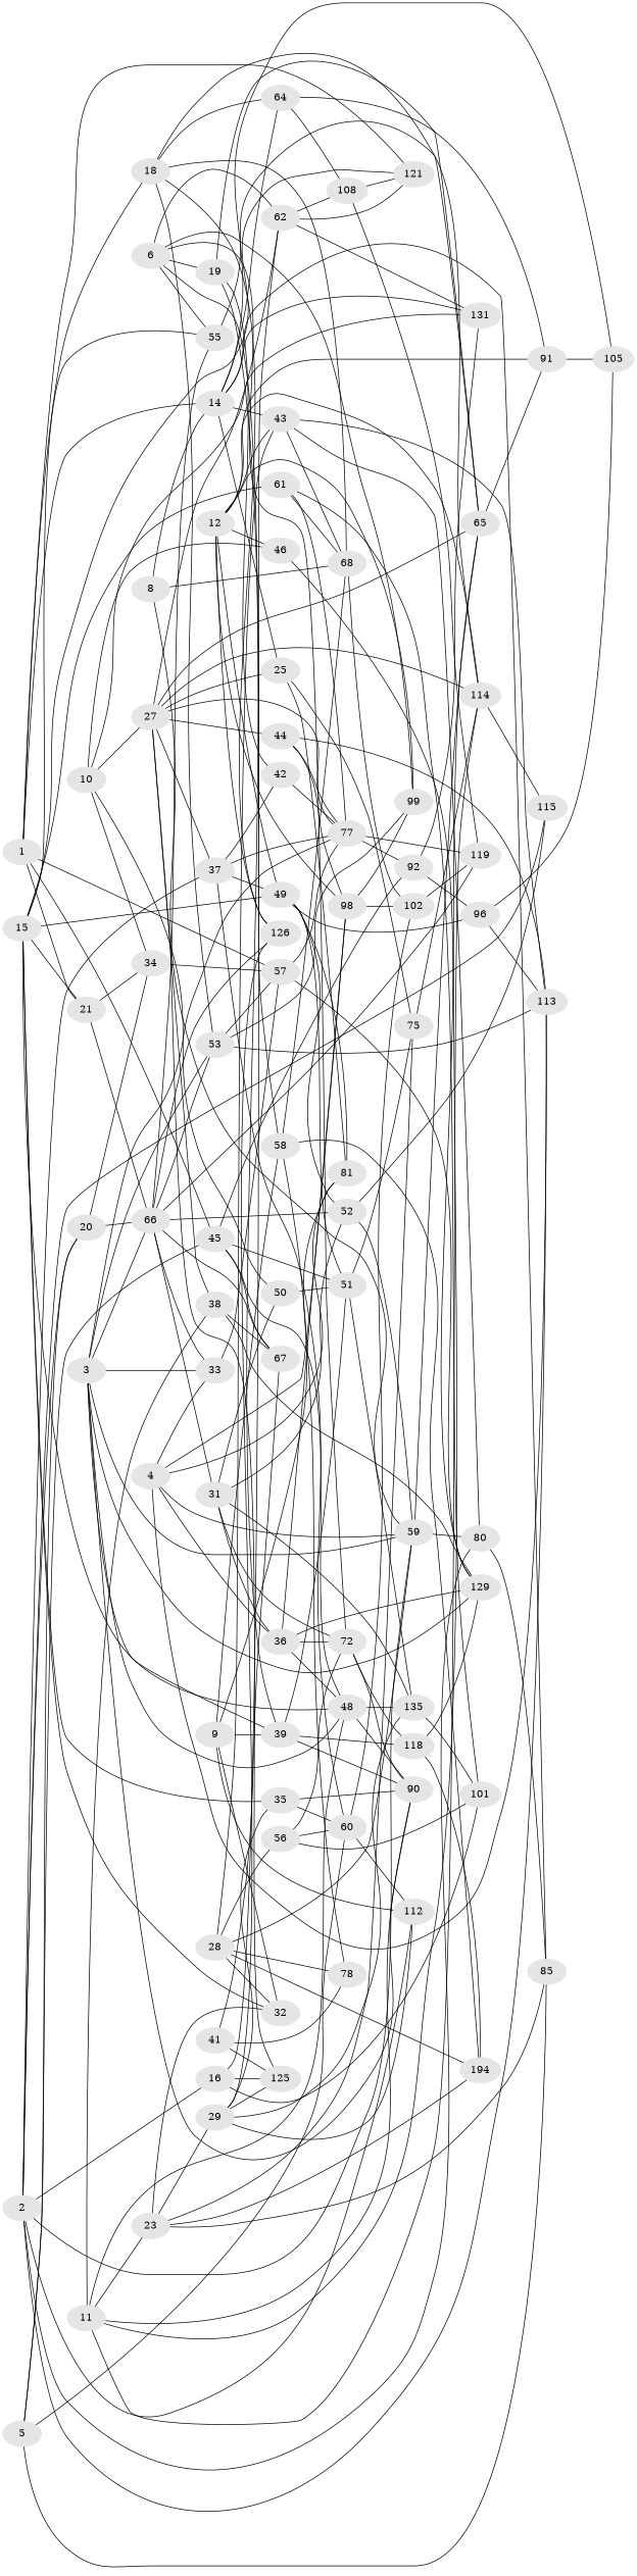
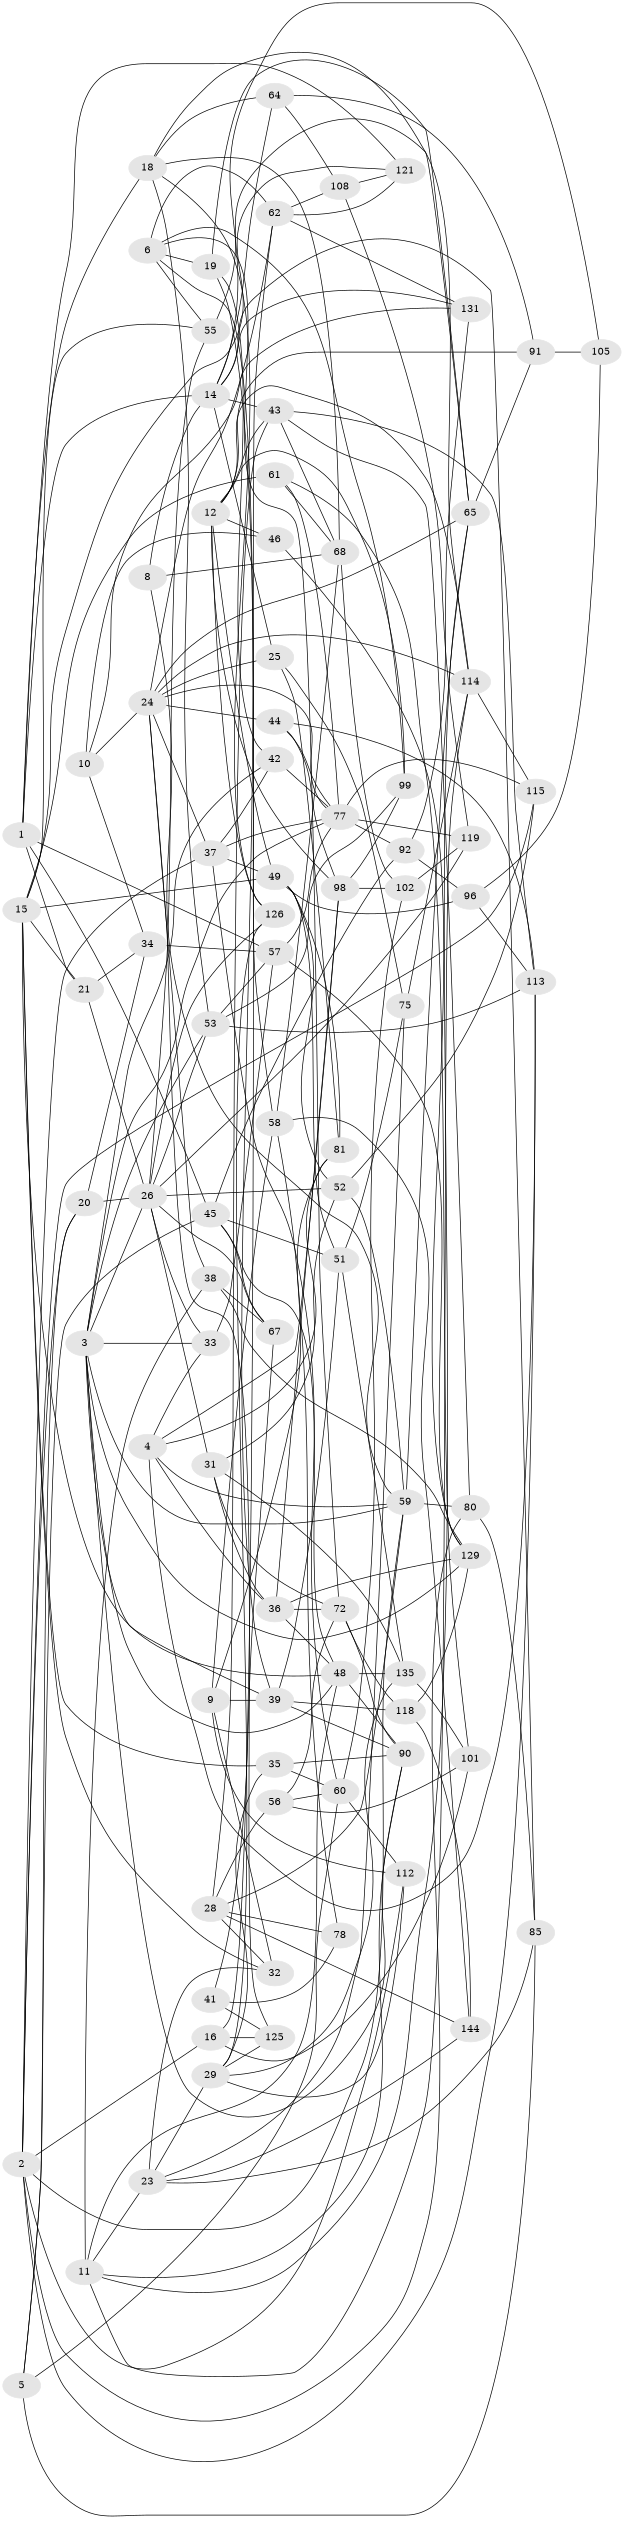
  graph {
    rankdir=LR
    node [color=gray90 style=filled]
    1 [super="+79"]
    14 [super="+40+82"]
    18 [super="+123"]
    21
    45 [super="+54"]
    57 [super="+127"]
    121
    85
    131
    43 [super="+47"]
    25
    64
    105
    53 [super="+143"]
    68 [super="+86"]
    114 [super="+116"]
    126
-   26 [super="+70+27" label=66]
+   26 [super="+70+27"]
    34
    48 [super="+104+133"]
    67
    51 [super="+109"]
    92
    77 [super="+89+111"]
    129 [super="+140"]
    2 [super="+22+7"]
    16
    20
    37 [super="+66"]
    59 [super="+130+88"]
    80
    112
    113 [super="+141"]
    115
    62 [super="+83"]
    101
    125
    42
    60 [super="+76"]
    49 [super="+136+87"]
    65 [super="+117"]
    3 [super="+97+17"]
    33
    39 [super="+93"]
    90 [super="+138"]
    55
    31 [super="+128"]
    52 [super="+73"]
    119
    118
    135
    99
    4 [super="+13"]
    36 [super="+100"]
    81
    98 [super="+106"]
    72 [super="+132"]
    102
    5
    6 [super="+122"]
    19
    58 [super="+142"]
-   144 [label=194]
+   144
    78
    108
    8
    9
    32
    10 [super="+137"]
-   24 [super="+84+139+95" label=27]
+   24 [super="+84+139+95"]
    46
-   50
    38
    44
    11 [super="+74"]
    23 [super="+107"]
    29 [super="+120"]
    75
    91
    12 [super="+110+71"]
    96
    15 [super="+30+134"]
    35
    61
    28 [super="+63"]
    56
    41
    1 -- 14
    1 -- 18
    1 -- 21
    1 -- 45
    1 -- 57
    1 -- 121
    14 -- 85
    14 -- 131
    14 -- 43
    14 -- 25
    14 -- 64
    14 -- 105
    18 -- 64
    18 -- 53
    18 -- 68
    18 -- 114
    18 -- 126
    21 -- 26
    21 -- 34
    45 -- 48
    45 -- 67
    45 -- 51
    45 -- 92
    57 -- 77
    57 -- 129
    43 -- 68
    43 -- 80
    43 -- 113
    25 -- 81
    25 -- 75
    64 -- 108
    64 -- 91
    53 -- 57
    53 -- 113
    53 -- 99
    68 -- 102
    114 -- 115
    26 -- 53
    26 -- 126
    26 -- 67
    26 -- 33
    26 -- 55
    26 -- 31
    26 -- 52
    26 -- 119
    34 -- 57
    48 -- 90
    48 -- 135
    51 -- 135
    51 -- 75
    92 -- 131
    92 -- 96
    77 -- 92
+   77 -- 115
    77 -- 119
    2 -- 16
    2 -- 20
    2 -- 37
    2 -- 59
    2 -- 80
    2 -- 112
    2 -- 113
    2 -- 115
    16 -- 62
    16 -- 101
    16 -- 125
    20 -- 26
    20 -- 34
    37 -- 77
    37 -- 42
    37 -- 60
    37 -- 49
    59 -- 80
    59 -- 65
    80 -- 85
    62 -- 121
    62 -- 131
    62 -- 108
    42 -- 77
    60 -- 112
    60 -- 102
    49 -- 51
    49 -- 52 [weight=2]
    49 -- 81
    49 -- 96
    65 -- 91
    3 -- 53
    3 -- 26 [weight=2]
    3 -- 48
    3 -- 77
    3 -- 129
    3 -- 59
+   3 -- 42
    3 -- 33
    3 -- 39
    3 -- 90
    33 -- 57
    39 -- 51
    39 -- 90
    39 -- 118
    55 -- 65
    31 -- 52
    31 -- 135
    31 -- 36
    31 -- 72
-   31 -- 50
    52 -- 59
    52 -- 115
    118 -- 129
    118 -- 144
    135 -- 101
    4 -- 59
    4 -- 113
    4 -- 33
    4 -- 36
    4 -- 81
    4 -- 98
    36 -- 48
    36 -- 129
    36 -- 98
    36 -- 72
    98 -- 99
    98 -- 102
    72 -- 90
    72 -- 118
    102 -- 119
    5 -- 45
    5 -- 85
    5 -- 20
    5 -- 60
    6 -- 62
    6 -- 55
    6 -- 99
    6 -- 72
    6 -- 19
    6 -- 58
    19 -- 42
    19 -- 65
    19 -- 39
    58 -- 68
    58 -- 144
    58 -- 78 [weight=2]
    108 -- 121
    108 -- 119
    8 -- 14
    8 -- 68
    8 -- 59
    9 -- 112
    9 -- 39
    9 -- 81
    9 -- 58
    9 -- 32
    10 -- 131
    10 -- 34
    10 -- 24
    10 -- 46
-   10 -- 50 [weight=2]
    24 -- 25
    24 -- 114
    24 -- 77
    24 -- 37
    24 -- 62
    24 -- 125
    24 -- 65
    24 -- 38
    24 -- 44
    46 -- 129
-   50 -- 51
    38 -- 67
    38 -- 129
    44 -- 77
    44 -- 113
    44 -- 98
    11 -- 114
    11 -- 48
    11 -- 65
    11 -- 90
    11 -- 38
    11 -- 23
    23 -- 85
    23 -- 144
    23 -- 32
    23 -- 29
    23 -- 75
    29 -- 126
    29 -- 112
    29 -- 125
    29 -- 135
    29 -- 35
    75 -- 114
    91 -- 105
    12 -- 43
    12 -- 114
    12 -- 126
    12 -- 49
    12 -- 99
    12 -- 98
    12 -- 46
    12 -- 91
    96 -- 105
    96 -- 113
    15 -- 21
    15 -- 121
    15 -- 48
    15 -- 49
    15 -- 55
    15 -- 32
    15 -- 35
    15 -- 61
    35 -- 60
    35 -- 90
    61 -- 68
    61 -- 77
    61 -- 101
    28 -- 43
    28 -- 59
    28 -- 144
    28 -- 78
    28 -- 32
    28 -- 56
    56 -- 101
    56 -- 60
    56 -- 72
    41 -- 67
    41 -- 125
    41 -- 78
  }
